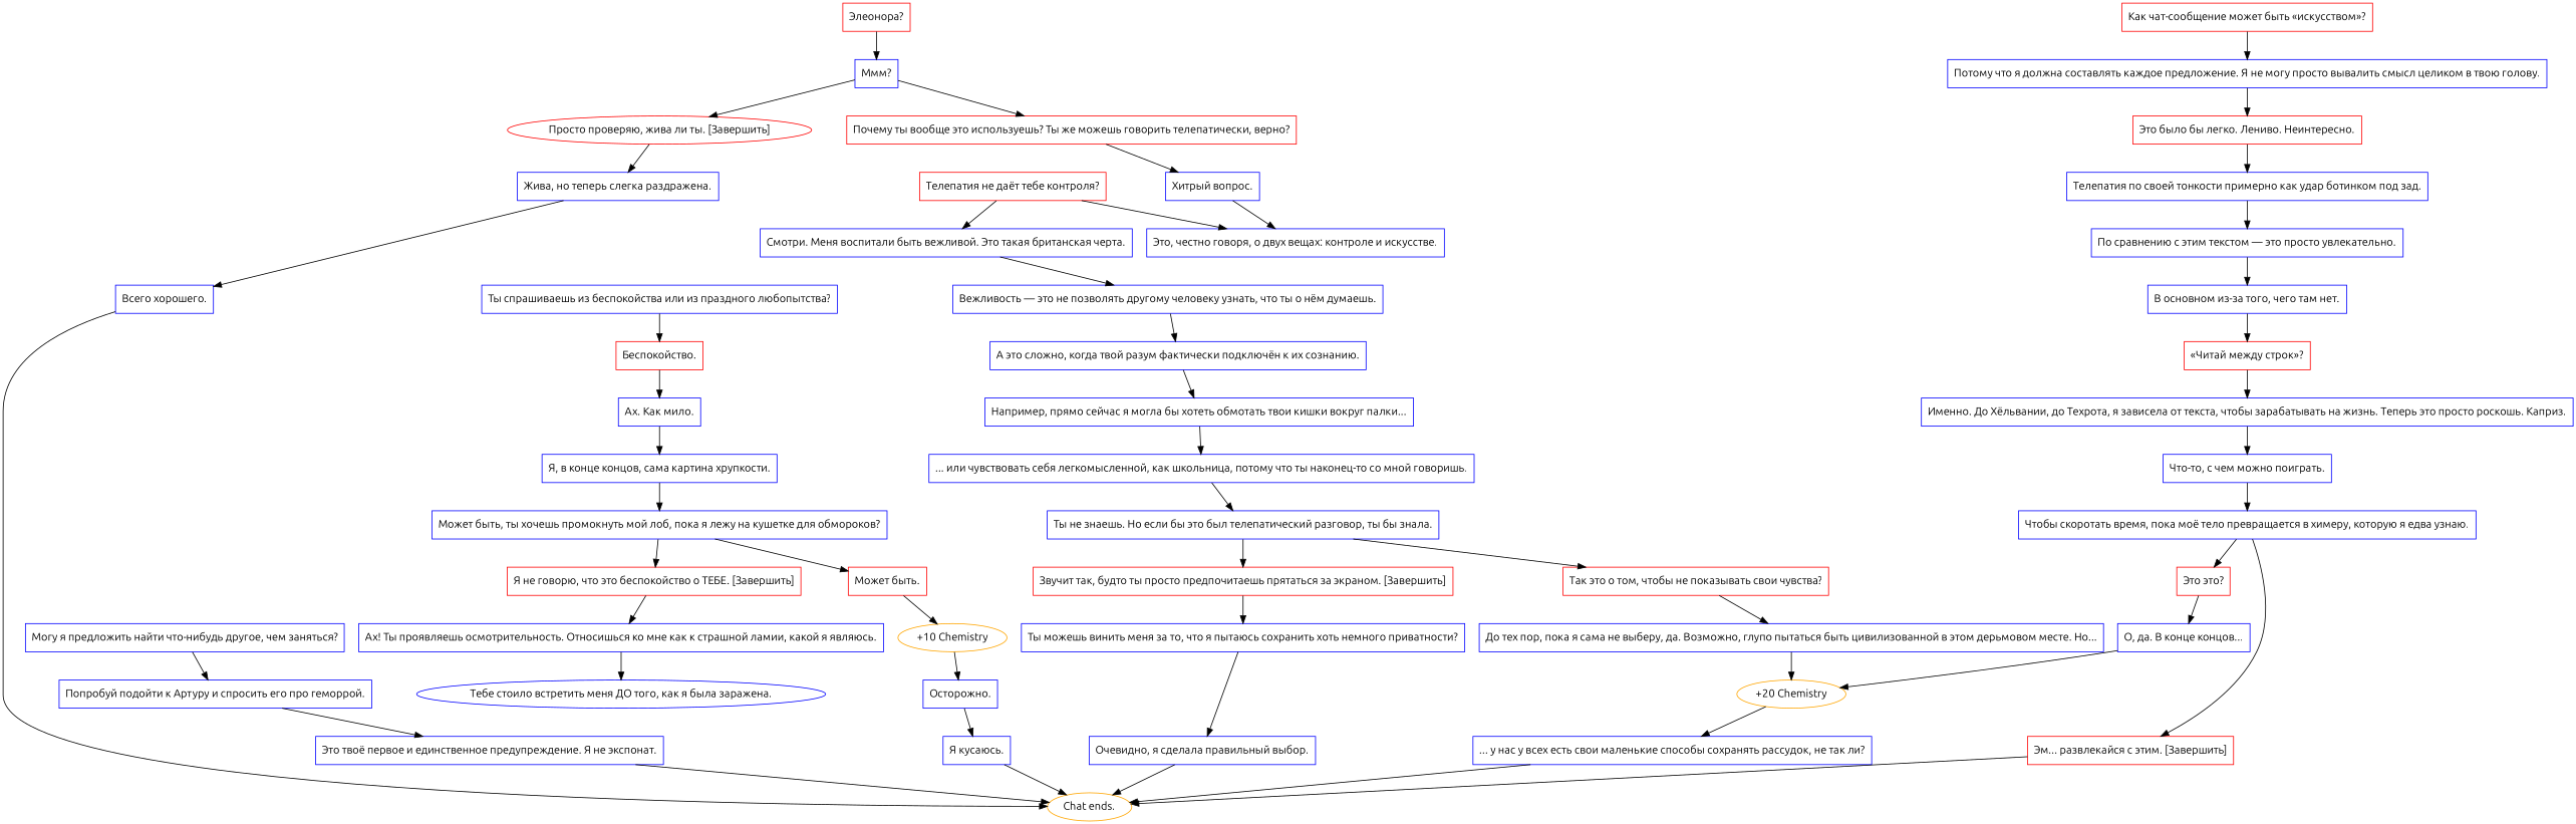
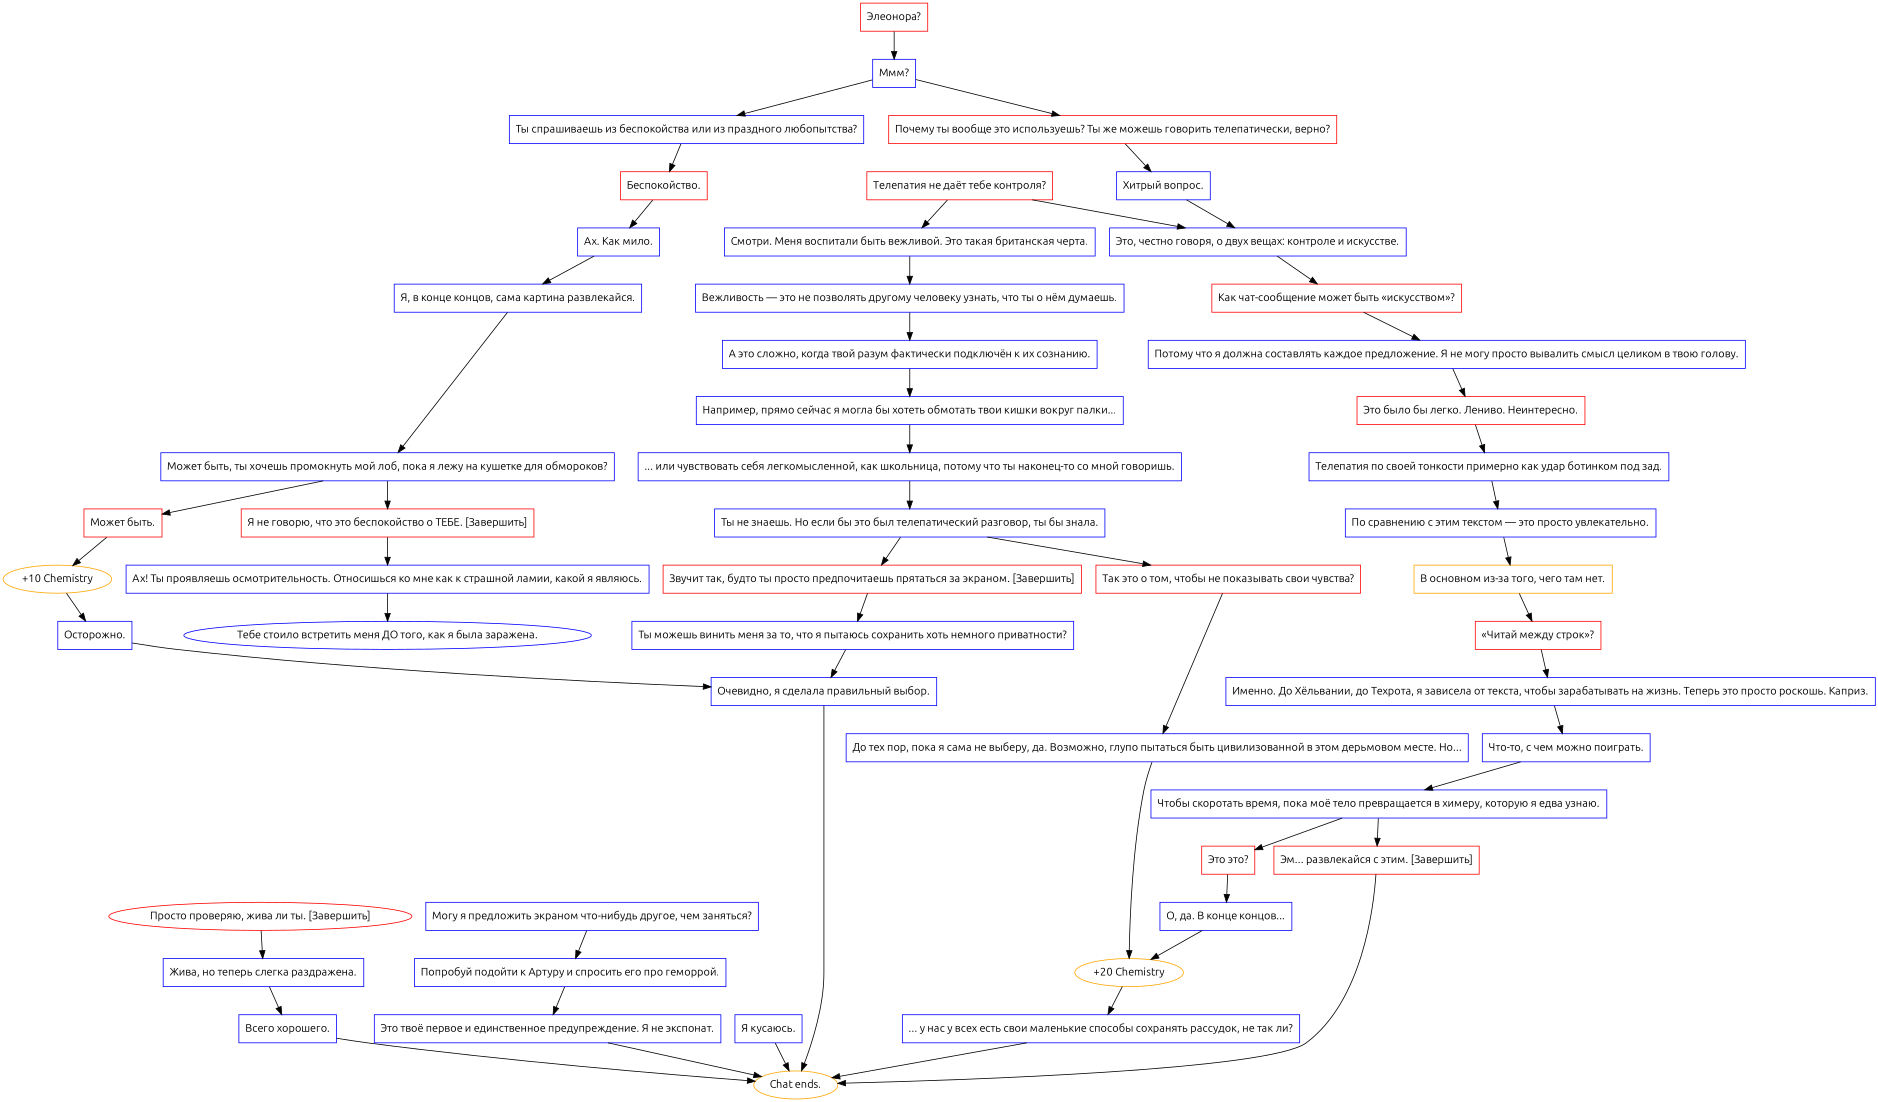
  digraph {
    fontname=Ubuntu
    node [color=blue fontname=Ubuntu shape=box]
    edge [fontname=Ubuntu]
    n1 [color=red label="Элеонора?"]
    n2 [label="Ммм?"]
    n3 [color=red label="Почему ты вообще это используешь? Ты же можешь говорить телепатически, верно?"]
    n4 [color=red label="Просто проверяю, жива ли ты. [Завершить]" shape=ellipse]
    n5 [label="Хитрый вопрос."]
    n6 [label="Жива, но теперь слегка раздражена."]
    n7 [label="Это, честно говоря, о двух вещах: контроле и искусстве."]
    n8 [label="Ты спрашиваешь из беспокойства или из праздного любопытства?"]
    n9 [color=red label="Беспокойство."]
    n10 [label="Всего хорошего."]
    n11 [color=red label="Как чат-сообщение может быть «искусством»?"]
    n12 [label="Ах. Как мило."]
    "Chat ends." [color=orange shape=""]
    n14 [color=red label="Телепатия не даёт тебе контроля?"]
    n15 [label="Смотри. Меня воспитали быть вежливой. Это такая британская черта."]
    n16 [label="Потому что я должна составлять каждое предложение. Я не могу просто вывалить смысл целиком в твою голову."]
-   n17 [label="Я, в конце концов, сама картина хрупкости."]
-   n18 [label="Могу я предложить найти что-нибудь другое, чем заняться?"]
+   n17 [label="Я, в конце концов, сама картина развлекайся."]
+   n18 [label="Могу я предложить экраном что-нибудь другое, чем заняться?"]
    n19 [label="Попробуй подойти к Артуру и спросить его про геморрой."]
    n20 [label="Вежливость — это не позволять другому человеку узнать, что ты о нём думаешь."]
    n21 [color=red label="Это было бы легко. Лениво. Неинтересно."]
    n22 [label="Может быть, ты хочешь промокнуть мой лоб, пока я лежу на кушетке для обмороков?"]
    n23 [label="Это твоё первое и единственное предупреждение. Я не экспонат."]
    n24 [label="А это сложно, когда твой разум фактически подключён к их сознанию."]
    n25 [label="Телепатия по своей тонкости примерно как удар ботинком под зад."]
    n26 [color=red label="Может быть."]
    n27 [color=red label="Я не говорю, что это беспокойство о ТЕБЕ. [Завершить]"]
    n28 [label="Например, прямо сейчас я могла бы хотеть обмотать твои кишки вокруг палки..."]
    n29 [label="По сравнению с этим текстом — это просто увлекательно."]
    n30 [color=orange label="+10 Chemistry" shape=""]
    n31 [label="Ах! Ты проявляешь осмотрительность. Относишься ко мне как к страшной ламии, какой я являюсь."]
    n32 [label="... или чувствовать себя легкомысленной, как школьница, потому что ты наконец-то со мной говоришь."]
-   n33 [label="В основном из-за того, чего там нет."]
+   n33 [color=orange label="В основном из-за того, чего там нет."]
    n34 [label="Осторожно."]
    n35 [label="Тебе стоило встретить меня ДО того, как я была заражена." shape=ellipse]
    n36 [label="Ты не знаешь. Но если бы это был телепатический разговор, ты бы знала."]
    n37 [color=red label="«Читай между строк»?"]
    n38 [label="Я кусаюсь."]
    n39 [color=red label="Так это о том, чтобы не показывать свои чувства?"]
    n40 [color=red label="Звучит так, будто ты просто предпочитаешь прятаться за экраном. [Завершить]"]
    n41 [label="Именно. До Хёльвании, до Техрота, я зависела от текста, чтобы зарабатывать на жизнь. Теперь это просто роскошь. Каприз."]
    n42 [label="До тех пор, пока я сама не выберу, да. Возможно, глупо пытаться быть цивилизованной в этом дерьмовом месте. Но..."]
    n43 [label="Ты можешь винить меня за то, что я пытаюсь сохранить хоть немного приватности?"]
    n44 [label="Что-то, с чем можно поиграть."]
    n45 [color=orange label="+20 Chemistry" shape=""]
    n46 [label="Очевидно, я сделала правильный выбор."]
    n47 [label="Чтобы скоротать время, пока моё тело превращается в химеру, которую я едва узнаю."]
    n48 [label="... у нас у всех есть свои маленькие способы сохранять рассудок, не так ли?"]
    n49 [color=red label="Это это?"]
    n50 [color=red label="Эм... развлекайся с этим. [Завершить]"]
    n51 [label="О, да. В конце концов..."]
    n1 -> n2
    n2 -> n3
-   n2 -> n4
+   n2 -> n8
    n3 -> n5
    n4 -> n6
    n5 -> n7
    n6 -> n10
+   n7 -> n11
    n8 -> n9
    n9 -> n12
    n10 -> "Chat ends."
    n11 -> n16
    n12 -> n17
    n14 -> n7
    n14 -> n15
    n15 -> n20
    n16 -> n21
    n17 -> n22
    n18 -> n19
    n19 -> n23
    n20 -> n24
    n21 -> n25
    n22 -> n26
    n22 -> n27
    n23 -> "Chat ends."
    n24 -> n28
    n25 -> n29
    n26 -> n30
    n27 -> n31
    n28 -> n32
    n29 -> n33
    n30 -> n34
    n31 -> n35
    n32 -> n36
    n33 -> n37
-   n34 -> n38
+   n34 -> n46
    n36 -> n39
    n36 -> n40
    n37 -> n41
    n38 -> "Chat ends."
    n39 -> n42
    n40 -> n43
    n41 -> n44
    n42 -> n45
    n43 -> n46
    n44 -> n47
    n45 -> n48
    n46 -> "Chat ends."
    n47 -> n49
    n47 -> n50
    n48 -> "Chat ends."
    n49 -> n51
    n50 -> "Chat ends."
    n51 -> n45
  }
